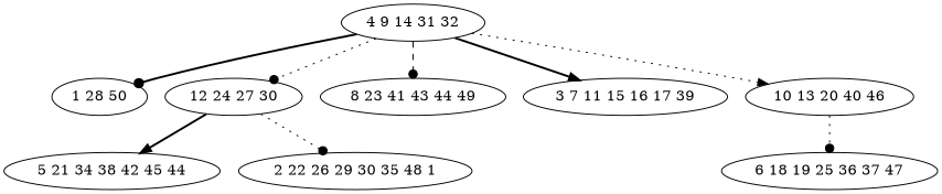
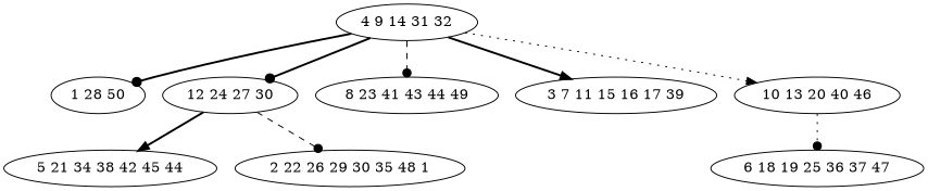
  digraph {
    edge [arrowhead=dot style=bold]
    n1 [label="4 9 14 31 32"]
    n2 [label="1 28 50"]
    n3 [label="12 24 27 30"]
    n4 [label="8 23 41 43 44 49"]
    n5 [label="3 7 11 15 16 17 39"]
    n6 [label="10 13 20 40 46"]
    n7 [label="5 21 34 38 42 45 44"]
    n8 [label="2 22 26 29 30 35 48 1"]
    n9 [label="6 18 19 25 36 37 47"]
    n1 -> n2
-   n1 -> n3 [style=dotted]
+   n1 -> n3
    n1 -> n4 [style=dashed]
    n1 -> n5 [arrowhead=normal]
    n1 -> n6 [arrowhead=normal style=dotted]
    n3 -> n7 [arrowhead=normal]
-   n3 -> n8 [style=dotted]
+   n3 -> n8 [style=dashed]
    n6 -> n9 [style=dotted]
  }
